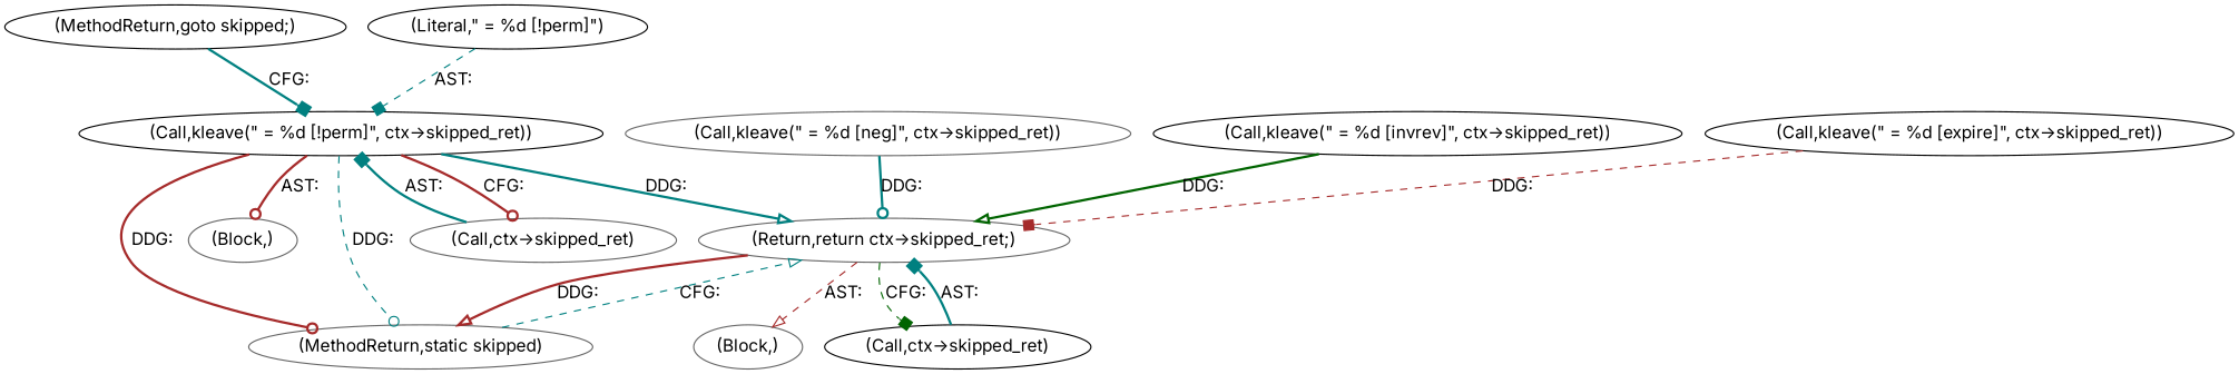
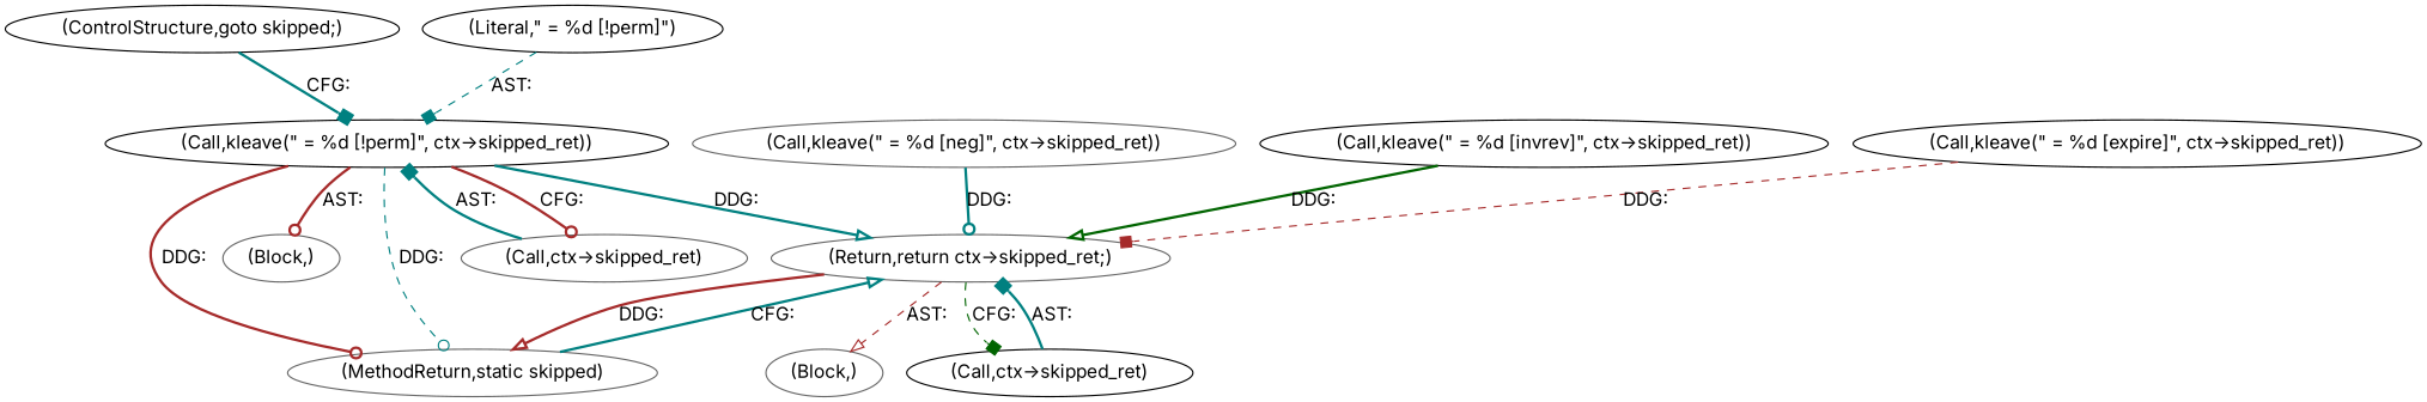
  digraph {
    fontname=Inter
    node [color=black fontname=Inter]
    edge [arrowhead=box color=teal fontname=Inter style=bold]
    n1 [label="(Call,kleave(\" = %d [!perm]\", ctx->skipped_ret))"]
    n2 [color=gray40 label="(Return,return ctx->skipped_ret;)"]
    n3 [color=gray40 label="(Block,)"]
    n4 [color=gray40 label="(Call,ctx->skipped_ret)"]
    n5 [color=gray40 label="(MethodReturn,static skipped)"]
    n6 [label="(Call,ctx->skipped_ret)"]
    n7 [color=gray40 label="(Block,)"]
    n8 [label="(Call,kleave(\" = %d [expire]\", ctx->skipped_ret))"]
    n9 [color=gray40 label="(Call,kleave(\" = %d [neg]\", ctx->skipped_ret))"]
    n10 [label="(Call,kleave(\" = %d [invrev]\", ctx->skipped_ret))"]
-   n11 [label="(MethodReturn,goto skipped;)"]
+   n11 [label="(ControlStructure,goto skipped;)"]
    n12 [label="(Literal,\" = %d [!perm]\")"]
    n1 -> n2 [arrowhead=onormal label="DDG: "]
    n1 -> n3 [arrowhead=odot color=brown label="AST: "]
    n1 -> n4 [arrowhead=odot color=brown label="CFG: "]
    n1 -> n5 [arrowhead=odot color=brown label="DDG: "]
    n1 -> n5 [arrowhead=odot label="DDG: " style=dashed]
    n2 -> n5 [arrowhead=onormal color=brown label="DDG: "]
    n2 -> n6 [color=darkgreen label="CFG: " style=dashed]
    n2 -> n7 [arrowhead=onormal color=brown label="AST: " style=dashed]
    n4 -> n1 [label="AST: "]
-   n5 -> n2 [arrowhead=onormal label="CFG: " style=dashed]
+   n5 -> n2 [arrowhead=onormal label="CFG: "]
    n6 -> n2 [label="AST: "]
    n8 -> n2 [color=brown label="DDG: " style=dashed]
    n9 -> n2 [arrowhead=odot label="DDG: "]
    n10 -> n2 [arrowhead=onormal color=darkgreen label="DDG: "]
    n11 -> n1 [label="CFG: "]
    n12 -> n1 [label="AST: " style=dashed]
  }
